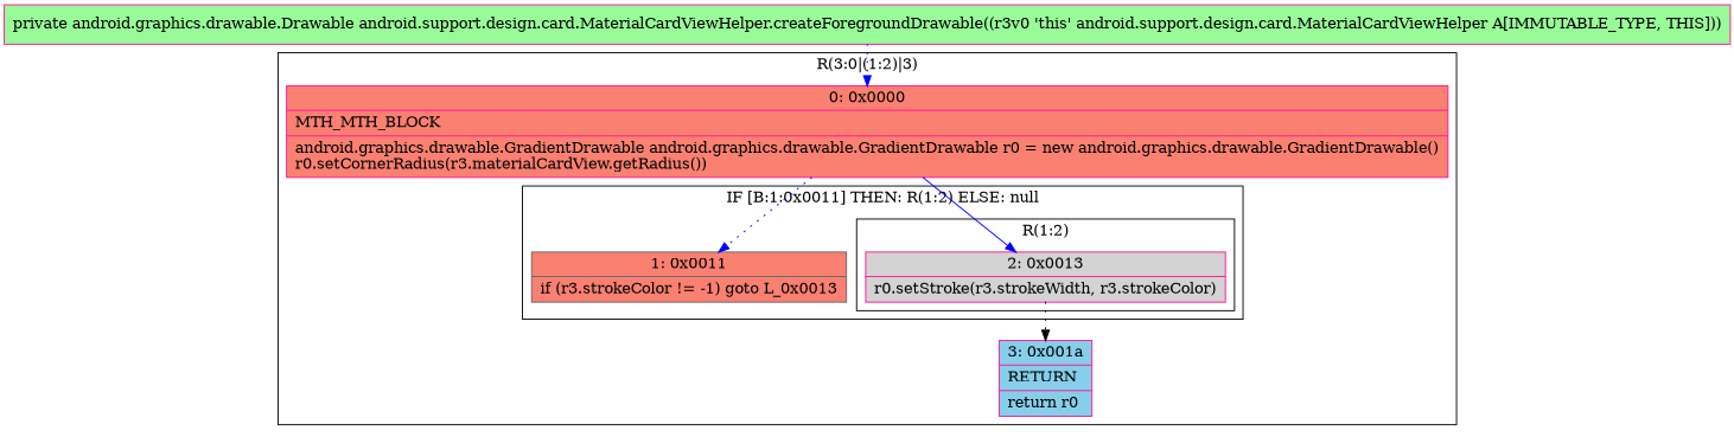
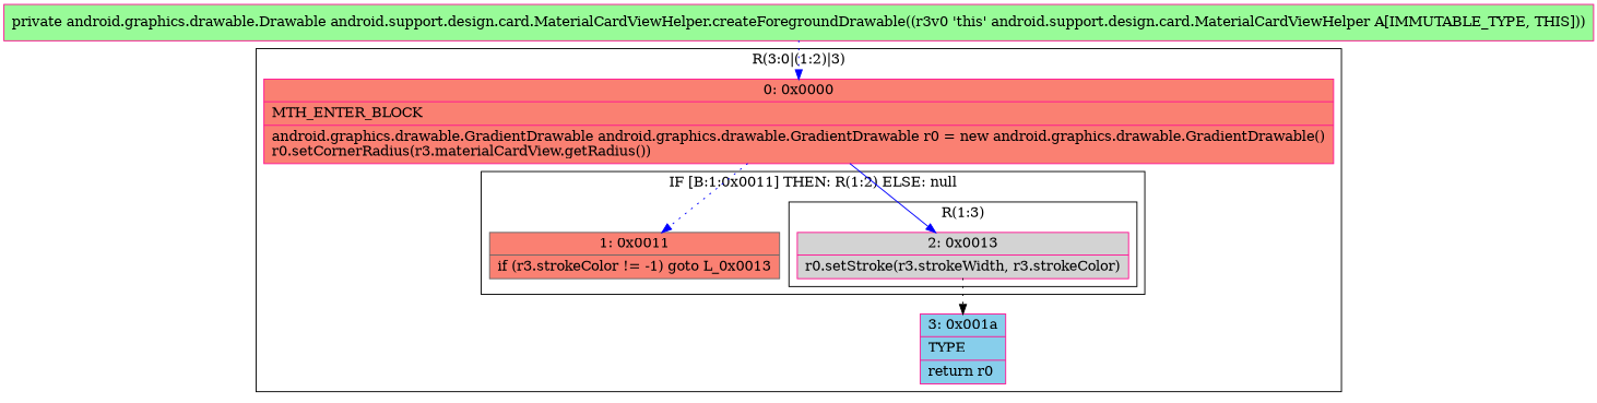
  digraph {
    node [color=deeppink fillcolor=salmon shape=record style=filled]
    edge [color=blue style=dotted]
    n1 [fillcolor=lightgrey label="{2\:\ 0x0013|r0.setStroke(r3.strokeWidth, r3.strokeColor)\l}"]
    n2 [color=gray40 label="{1\:\ 0x0011|if (r3.strokeColor != \-1) goto L_0x0013\l}"]
-   n3 [label="{0\:\ 0x0000|MTH_MTH_BLOCK\l|android.graphics.drawable.GradientDrawable android.graphics.drawable.GradientDrawable r0 = new android.graphics.drawable.GradientDrawable()\lr0.setCornerRadius(r3.materialCardView.getRadius())\l}"]
-   n4 [fillcolor=skyblue label="{3\:\ 0x001a|RETURN\l|return r0\l}"]
+   n3 [label="{0\:\ 0x0000|MTH_ENTER_BLOCK\l|android.graphics.drawable.GradientDrawable android.graphics.drawable.GradientDrawable r0 = new android.graphics.drawable.GradientDrawable()\lr0.setCornerRadius(r3.materialCardView.getRadius())\l}"]
+   n4 [fillcolor=skyblue label="{3\:\ 0x001a|TYPE\l|return r0\l}"]
    n5 [fillcolor=palegreen label="{private android.graphics.drawable.Drawable android.support.design.card.MaterialCardViewHelper.createForegroundDrawable((r3v0 'this' android.support.design.card.MaterialCardViewHelper A[IMMUTABLE_TYPE, THIS])) }"]
    subgraph cluster_1 {
      label="R(3:0|(1:2)|3)"
      n3
      n4
      subgraph cluster_2 {
        label="IF [B:1:0x0011] THEN: R(1:2) ELSE: null"
        n2
        subgraph cluster_3 {
-         label="R(1:2)"
+         label="R(1:3)"
          n1
        }
      }
    }
    n1 -> n4 [color=black]
    n3 -> n1 [style=solid]
    n3 -> n2
    n5 -> n3
  }
